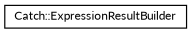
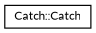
  digraph {
    rankdir=TB
    fontname=Lato
-   n1 [color=black fillcolor=white fontname=Lato fontsize=10 height=0.2 label="Catch::ExpressionResultBuilder" shape=record style=filled width=0.4]
+   n1 [color=black fillcolor=white fontname=Lato fontsize=10 height=0.2 label="Catch::Catch" shape=record style=filled width=0.4]
  }
